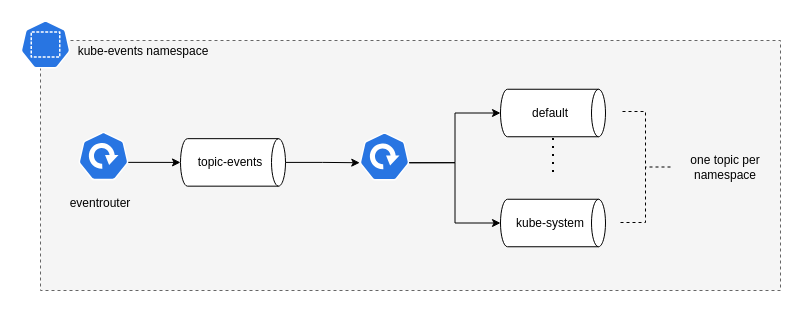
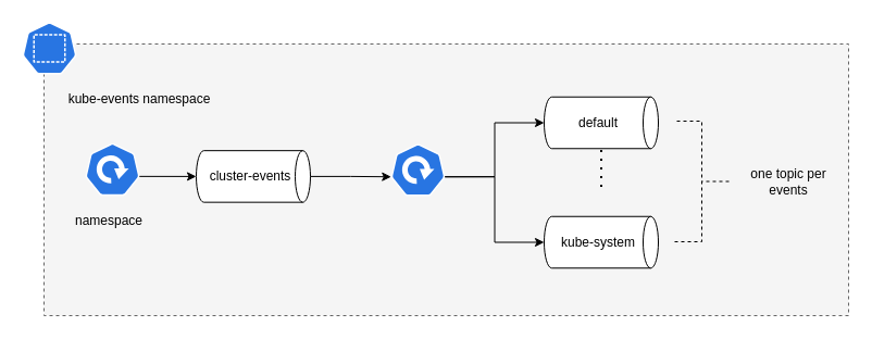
  <mxCell id="0" />
  <mxCell id="1" parent="0" />
  <mxCell id="2" value="" style="rounded=0;whiteSpace=wrap;html=1;dashed=1;strokeWidth=1;fillColor=#f5f5f5;strokeColor=#666666;fontColor=#333333;" vertex="1" parent="1"><mxGeometry x="40" y="40" width="740" height="250" as="geometry" /></mxCell>
  <mxCell id="3" value="" style="group" vertex="1" connectable="0" parent="1"><mxGeometry x="40" y="140" width="120" height="78" as="geometry" /></mxCell>
  <mxCell id="4" value="" style="html=1;dashed=0;whitespace=wrap;fillColor=#2875E2;strokeColor=#ffffff;points=[[0.005,0.63,0],[0.1,0.2,0],[0.9,0.2,0],[0.5,0,0],[0.995,0.63,0],[0.72,0.99,0],[0.5,1,0],[0.28,0.99,0]];shape=mxgraph.kubernetes.icon;prIcon=deploy" vertex="1" parent="3"><mxGeometry x="38" y="-9" width="50" height="49" as="geometry" /></mxCell>
- <mxCell id="5" value="eventrouter" style="text;html=1;strokeColor=none;fillColor=none;align=center;verticalAlign=middle;whiteSpace=wrap;rounded=0;" vertex="1" parent="3"><mxGeometry y="48" width="120" height="30" as="geometry" /></mxCell>
+ <mxCell id="5" value="namespace" style="text;html=1;strokeColor=none;fillColor=none;align=center;verticalAlign=middle;whiteSpace=wrap;rounded=0;" vertex="1" parent="3"><mxGeometry y="48" width="120" height="30" as="geometry" /></mxCell>
  <mxCell id="6" value="" style="group" vertex="1" connectable="0" parent="1"><mxGeometry x="180" y="111" width="105" height="74.66" as="geometry" /></mxCell>
  <mxCell id="7" value="" style="group" vertex="1" connectable="0" parent="6"><mxGeometry y="27.16" width="105" height="47.5" as="geometry" /></mxCell>
  <mxCell id="8" value="" style="shape=cylinder3;whiteSpace=wrap;html=1;boundedLbl=1;backgroundOutline=1;size=7;rotation=90;" vertex="1" parent="7"><mxGeometry x="28.75" y="-28.75" width="47.5" height="105" as="geometry" /></mxCell>
- <mxCell id="9" value="topic-events" style="text;html=1;strokeColor=none;fillColor=none;align=center;verticalAlign=middle;whiteSpace=wrap;rounded=0;" vertex="1" parent="7"><mxGeometry x="5" y="13.75" width="90" height="20" as="geometry" /></mxCell>
+ <mxCell id="9" value="cluster-events" style="text;html=1;strokeColor=none;fillColor=none;align=center;verticalAlign=middle;whiteSpace=wrap;rounded=0;" vertex="1" parent="7"><mxGeometry x="5" y="13.75" width="90" height="20" as="geometry" /></mxCell>
  <mxCell id="10" value="" style="shape=image;verticalLabelPosition=bottom;labelBackgroundColor=#ffffff;verticalAlign=top;aspect=fixed;imageAspect=0;image=https://i.pinimg.com/originals/6a/46/51/6a46514d46e0edd07ab4e80c828d60a8.png;" vertex="1" parent="6"><mxGeometry x="25" width="55" height="25.06" as="geometry" /></mxCell>
  <mxCell id="11" value="" style="group" vertex="1" connectable="0" parent="1"><mxGeometry x="500" y="61.59" width="105" height="74.66" as="geometry" /></mxCell>
  <mxCell id="12" value="" style="group" vertex="1" connectable="0" parent="11"><mxGeometry y="27.16" width="105" height="47.5" as="geometry" /></mxCell>
  <mxCell id="13" value="" style="shape=cylinder3;whiteSpace=wrap;html=1;boundedLbl=1;backgroundOutline=1;size=7;rotation=90;" vertex="1" parent="12"><mxGeometry x="28.75" y="-28.75" width="47.5" height="105" as="geometry" /></mxCell>
  <mxCell id="14" value="default" style="text;html=1;strokeColor=none;fillColor=none;align=center;verticalAlign=middle;whiteSpace=wrap;rounded=0;" vertex="1" parent="12"><mxGeometry x="5" y="13.75" width="90" height="20" as="geometry" /></mxCell>
  <mxCell id="15" value="" style="shape=image;verticalLabelPosition=bottom;labelBackgroundColor=#ffffff;verticalAlign=top;aspect=fixed;imageAspect=0;image=https://i.pinimg.com/originals/6a/46/51/6a46514d46e0edd07ab4e80c828d60a8.png;" vertex="1" parent="11"><mxGeometry x="25" width="55" height="25.06" as="geometry" /></mxCell>
  <mxCell id="16" value="" style="group" vertex="1" connectable="0" parent="1"><mxGeometry x="500" y="171.59" width="105" height="74.66" as="geometry" /></mxCell>
  <mxCell id="17" value="" style="group" vertex="1" connectable="0" parent="16"><mxGeometry y="27.16" width="105" height="47.5" as="geometry" /></mxCell>
  <mxCell id="18" value="" style="shape=cylinder3;whiteSpace=wrap;html=1;boundedLbl=1;backgroundOutline=1;size=7;rotation=90;" vertex="1" parent="17"><mxGeometry x="28.75" y="-28.75" width="47.5" height="105" as="geometry" /></mxCell>
  <mxCell id="19" value="kube-system" style="text;html=1;strokeColor=none;fillColor=none;align=center;verticalAlign=middle;whiteSpace=wrap;rounded=0;" vertex="1" parent="17"><mxGeometry x="5" y="13.75" width="90" height="20" as="geometry" /></mxCell>
  <mxCell id="20" value="" style="shape=image;verticalLabelPosition=bottom;labelBackgroundColor=#ffffff;verticalAlign=top;aspect=fixed;imageAspect=0;image=https://i.pinimg.com/originals/6a/46/51/6a46514d46e0edd07ab4e80c828d60a8.png;" vertex="1" parent="16"><mxGeometry x="25" width="55" height="25.06" as="geometry" /></mxCell>
  <mxCell id="21" value="" style="endArrow=none;dashed=1;html=1;dashPattern=1 3;strokeWidth=2;exitX=0.5;exitY=0;exitDx=0;exitDy=0;entryX=1;entryY=0.5;entryDx=0;entryDy=0;entryPerimeter=0;" edge="1" parent="1" source="20" target="13"><mxGeometry width="50" height="50" relative="1" as="geometry"><mxPoint x="580" y="51.59" as="sourcePoint" /><mxPoint x="630" y="1.59" as="targetPoint" /></mxGeometry></mxCell>
  <mxCell id="22" value="" style="group" vertex="1" connectable="0" parent="1"><mxGeometry x="324" y="104" width="120" height="108" as="geometry" /></mxCell>
  <mxCell id="23" value="" style="group" vertex="1" connectable="0" parent="22"><mxGeometry y="30" width="120" height="78" as="geometry" /></mxCell>
  <mxCell id="24" value="" style="group" vertex="1" connectable="0" parent="23"><mxGeometry y="-2" width="120" height="78" as="geometry" /></mxCell>
  <mxCell id="25" value="" style="html=1;dashed=0;whitespace=wrap;fillColor=#2875E2;strokeColor=#ffffff;points=[[0.005,0.63,0],[0.1,0.2,0],[0.9,0.2,0],[0.5,0,0],[0.995,0.63,0],[0.72,0.99,0],[0.5,1,0],[0.28,0.99,0]];shape=mxgraph.kubernetes.icon;prIcon=deploy" vertex="1" parent="24"><mxGeometry x="35" width="50" height="48" as="geometry" /></mxCell>
  <mxCell id="26" value="" style="shape=image;verticalLabelPosition=bottom;labelBackgroundColor=#ffffff;verticalAlign=top;aspect=fixed;imageAspect=0;image=https://upload.wikimedia.org/wikipedia/commons/thumb/0/05/Go_Logo_Blue.svg/1200px-Go_Logo_Blue.svg.png;" vertex="1" parent="22"><mxGeometry x="26.34" width="53.33" height="20" as="geometry" /></mxCell>
  <mxCell id="27" style="edgeStyle=orthogonalEdgeStyle;rounded=0;orthogonalLoop=1;jettySize=auto;html=1;exitX=0.995;exitY=0.63;exitDx=0;exitDy=0;exitPerimeter=0;entryX=0.5;entryY=1;entryDx=0;entryDy=0;entryPerimeter=0;" edge="1" parent="1" source="4" target="8"><mxGeometry relative="1" as="geometry" /></mxCell>
  <mxCell id="28" style="edgeStyle=orthogonalEdgeStyle;rounded=0;orthogonalLoop=1;jettySize=auto;html=1;entryX=0.005;entryY=0.63;entryDx=0;entryDy=0;entryPerimeter=0;exitX=0.5;exitY=0;exitDx=0;exitDy=0;exitPerimeter=0;" edge="1" parent="1" source="8" target="25"><mxGeometry relative="1" as="geometry"><mxPoint x="300" y="162" as="sourcePoint" /></mxGeometry></mxCell>
  <mxCell id="29" style="edgeStyle=orthogonalEdgeStyle;rounded=0;orthogonalLoop=1;jettySize=auto;html=1;exitX=0.995;exitY=0.63;exitDx=0;exitDy=0;exitPerimeter=0;entryX=0.5;entryY=1;entryDx=0;entryDy=0;entryPerimeter=0;" edge="1" parent="1" source="25" target="13"><mxGeometry relative="1" as="geometry" /></mxCell>
  <mxCell id="30" style="edgeStyle=orthogonalEdgeStyle;rounded=0;orthogonalLoop=1;jettySize=auto;html=1;exitX=0.995;exitY=0.63;exitDx=0;exitDy=0;exitPerimeter=0;entryX=0.5;entryY=1;entryDx=0;entryDy=0;entryPerimeter=0;" edge="1" parent="1" source="25" target="18"><mxGeometry relative="1" as="geometry" /></mxCell>
  <mxCell id="31" value="" style="strokeWidth=1;html=1;shape=mxgraph.flowchart.annotation_2;align=left;labelPosition=right;pointerEvents=1;rotation=-180;dashed=1;" vertex="1" parent="1"><mxGeometry x="620" y="111" width="50" height="111" as="geometry" /></mxCell>
- <mxCell id="32" value="one topic per namespace" style="text;html=1;strokeColor=none;fillColor=none;align=center;verticalAlign=middle;whiteSpace=wrap;rounded=0;dashed=1;" vertex="1" parent="1"><mxGeometry x="670" y="156.5" width="110" height="20" as="geometry" /></mxCell>
+ <mxCell id="32" value="one topic per events" style="text;html=1;strokeColor=none;fillColor=none;align=center;verticalAlign=middle;whiteSpace=wrap;rounded=0;dashed=1;" vertex="1" parent="1"><mxGeometry x="670" y="156.5" width="110" height="20" as="geometry" /></mxCell>
  <mxCell id="33" value="" style="html=1;dashed=0;whitespace=wrap;fillColor=#2875E2;strokeColor=#ffffff;points=[[0.005,0.63,0],[0.1,0.2,0],[0.9,0.2,0],[0.5,0,0],[0.995,0.63,0],[0.72,0.99,0],[0.5,1,0],[0.28,0.99,0]];shape=mxgraph.kubernetes.icon;prIcon=ns" vertex="1" parent="1"><mxGeometry x="20" width="50" height="48" as="geometry" y="20" /></mxCell>
- <mxCell id="34" value="kube-events namespace" style="text;html=1;strokeColor=none;fillColor=none;align=center;verticalAlign=middle;whiteSpace=wrap;rounded=0;dashed=1;" vertex="1" parent="1"><mxGeometry x="73" y="41" width="140" height="20" as="geometry" /></mxCell>
+ <mxCell id="34" value="kube-events namespace" style="text;html=1;strokeColor=none;fillColor=none;align=center;verticalAlign=middle;whiteSpace=wrap;rounded=0;dashed=1;" vertex="1" parent="1"><mxGeometry x="58" y="81" width="140" height="20" as="geometry" /></mxCell>
